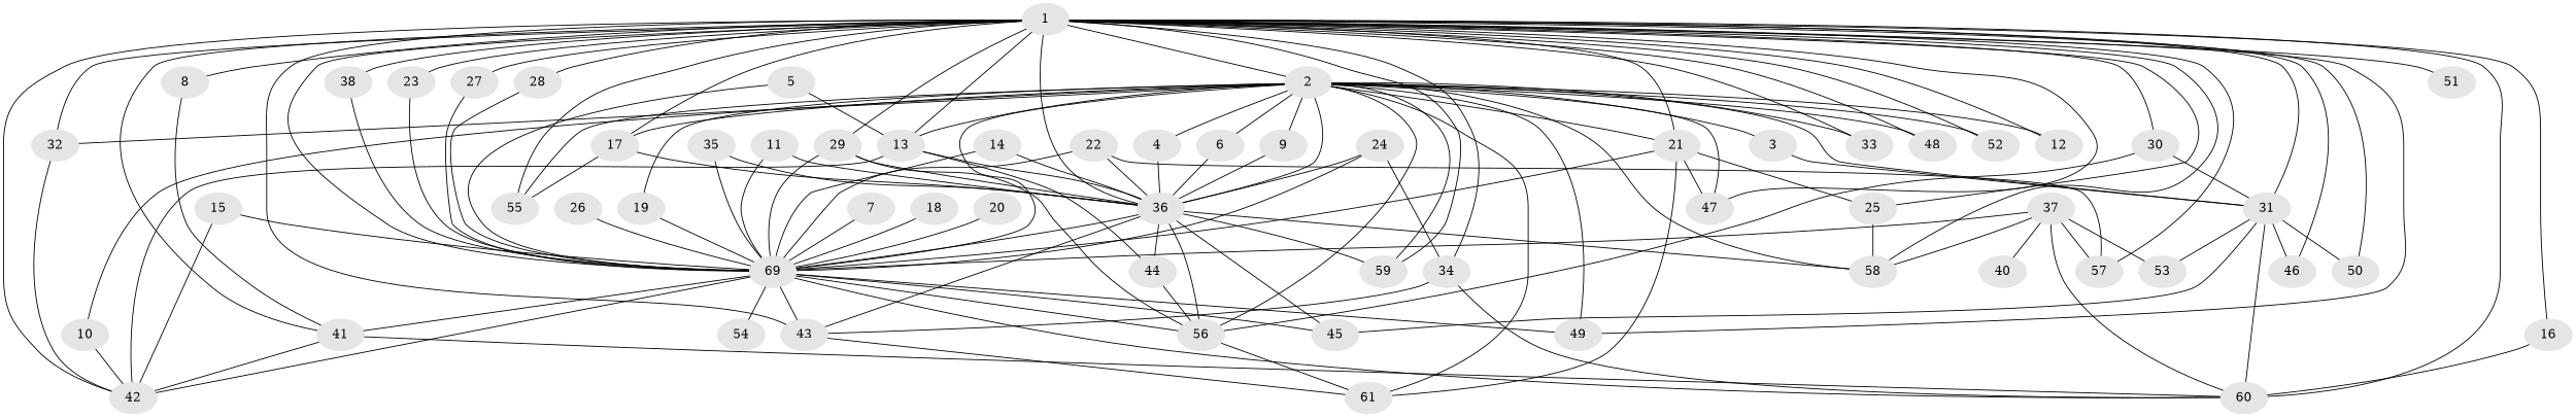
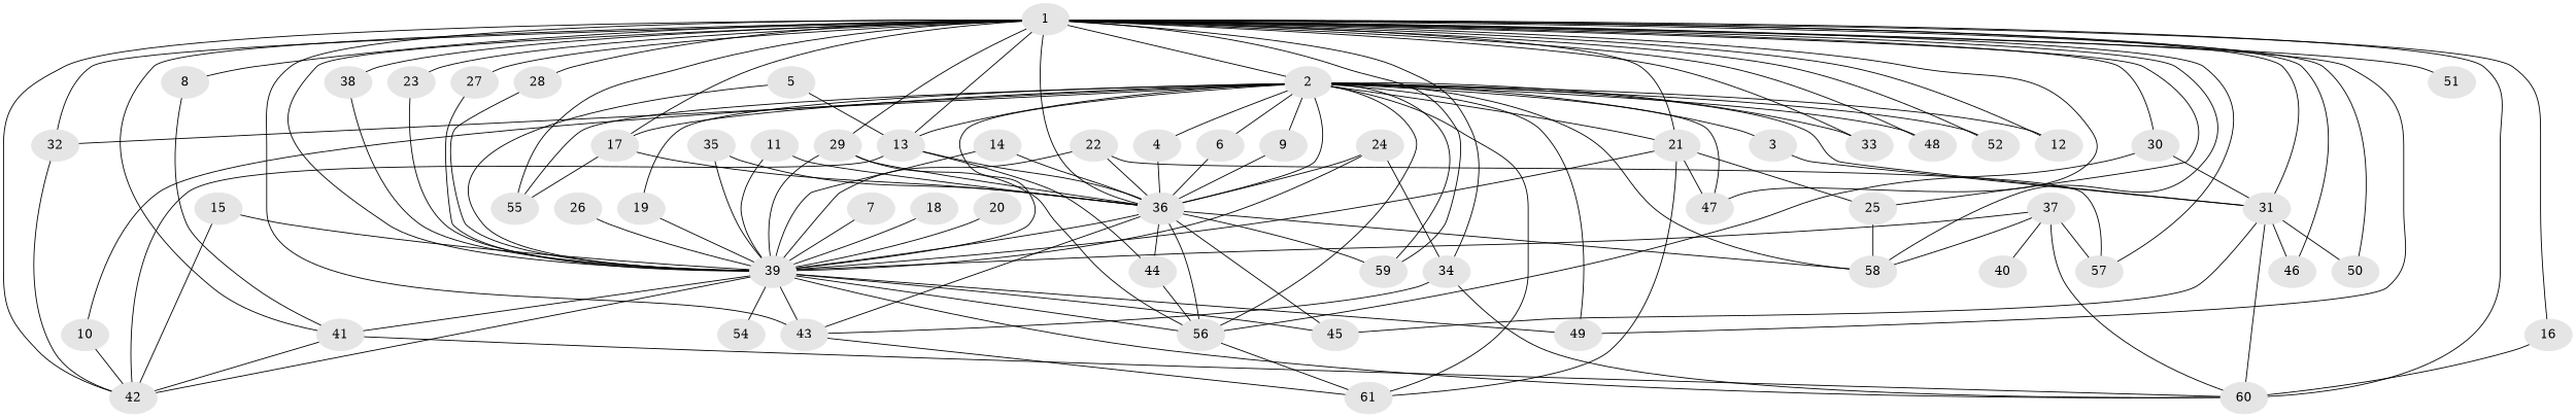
  graph {
    node [color=gray90 style=filled]
    edge [weight=1.0]
    1
    2
    8
    12
    13
    16
    17
    21
    23
    25
    27
    28
    29
    30
    31
    32
    33
    34
    36
    38
-   39 [label=69]
+   39
    41
    42
    43
    46
    47
    48
    49
    50
    51
    52
    55
    57
    58
    59
    60
    3
    4
    6
    9
    10
    19
    56
    61
    44
    45
-   53
    54
    5
    7
    11
    14
    15
    18
    20
    22
    24
    26
    35
    37
    40
    1 -- 2 [weight=8.0]
    1 -- 8
    1 -- 12
    1 -- 13 [weight=2.0]
    1 -- 16
    1 -- 17 [weight=2.0]
    1 -- 21
    1 -- 23
    1 -- 25
    1 -- 27
    1 -- 28 [weight=2.0]
    1 -- 29
    1 -- 30
    1 -- 31
    1 -- 32
    1 -- 33
    1 -- 34
    1 -- 36 [weight=8.0]
    1 -- 38 [weight=2.0]
    1 -- 39 [weight=9.0]
    1 -- 41
    1 -- 42
    1 -- 43 [weight=3.0]
    1 -- 46
    1 -- 47 [weight=2.0]
    1 -- 48
    1 -- 49 [weight=2.0]
    1 -- 50 [weight=2.0]
    1 -- 51 [weight=2.0]
    1 -- 52 [weight=3.0]
    1 -- 55
    1 -- 57 [weight=2.0]
    1 -- 58
    1 -- 59
    1 -- 60 [weight=2.0]
    2 -- 12
    2 -- 13
    2 -- 17
    2 -- 21 [weight=3.0]
    2 -- 31 [weight=3.0]
    2 -- 32
    2 -- 33
    2 -- 36 [weight=4.0]
    2 -- 39 [weight=4.0]
    2 -- 47
    2 -- 48
    2 -- 49
    2 -- 52
    2 -- 55
    2 -- 58
    2 -- 59
    2 -- 3
    2 -- 4
    2 -- 6
    2 -- 9
    2 -- 10
    2 -- 19
    2 -- 56
    2 -- 61
    8 -- 41
    13 -- 36
    13 -- 42
    13 -- 44
    16 -- 60
    17 -- 36
    17 -- 55
    21 -- 25
    21 -- 39
    21 -- 47
    21 -- 61
    23 -- 39
    25 -- 58
    27 -- 39
    28 -- 39
    29 -- 36
    29 -- 39
    29 -- 56
    30 -- 31
    30 -- 56
    31 -- 46
    31 -- 50
    31 -- 60 [weight=2.0]
    31 -- 45
-   31 -- 53
    32 -- 42
    34 -- 43
    34 -- 60
    36 -- 39 [weight=5.0]
    36 -- 43
    36 -- 58
    36 -- 59
    36 -- 56
    36 -- 44
    36 -- 45
    38 -- 39
    39 -- 41 [weight=2.0]
    39 -- 42
    39 -- 43
    39 -- 49
    39 -- 60
    39 -- 56
    39 -- 45
    39 -- 54
    41 -- 42
    41 -- 60
    43 -- 61
    3 -- 31
    4 -- 36
    6 -- 36
    9 -- 36
    10 -- 42
    19 -- 39
    56 -- 61
    44 -- 56
    5 -- 13
    5 -- 39
    7 -- 39 [weight=2.0]
    11 -- 36
    11 -- 39
    14 -- 36
    14 -- 39
    15 -- 39
    15 -- 42
    18 -- 39
    20 -- 39
    22 -- 36
    22 -- 39 [weight=2.0]
    22 -- 57
    24 -- 34
    24 -- 36
    24 -- 39
    26 -- 39 [weight=2.0]
    35 -- 36
    35 -- 39
    37 -- 39 [weight=2.0]
    37 -- 57
    37 -- 58
    37 -- 60
-   37 -- 53
    37 -- 40
  }
